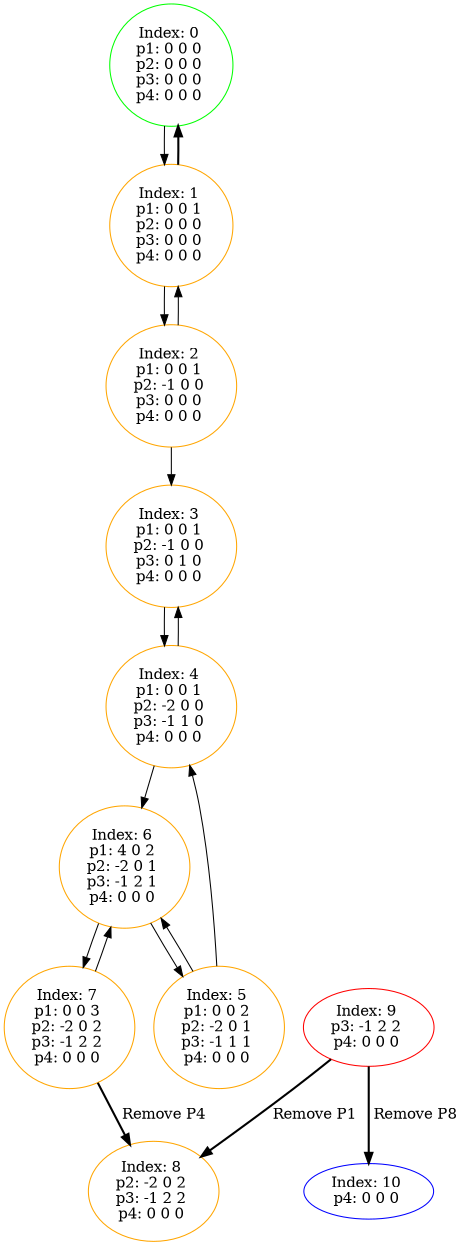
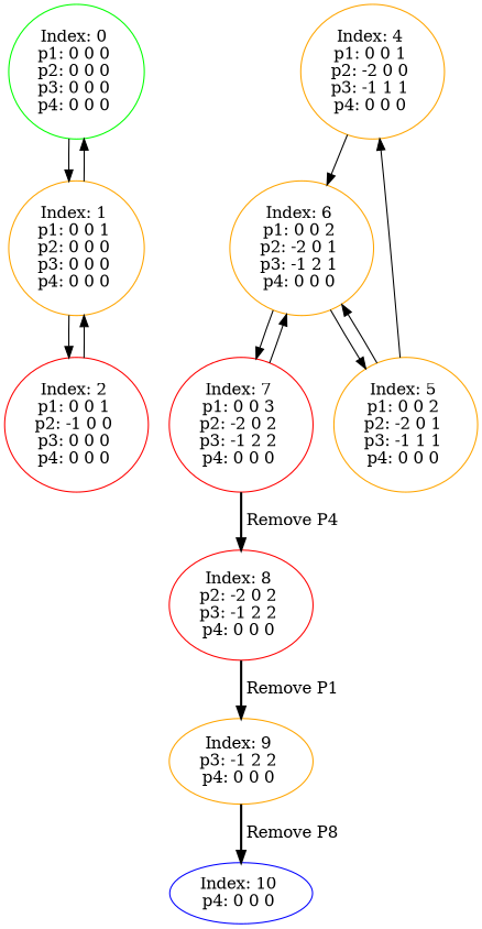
  digraph {
    color=black
    node [color=orange]
    n1 [color=green label="Index: 0 \np1: 0 0 0 \np2: 0 0 0 \np3: 0 0 0 \np4: 0 0 0 \n"]
    n2 [label="Index: 1 \np1: 0 0 1 \np2: 0 0 0 \np3: 0 0 0 \np4: 0 0 0 \n"]
-   n3 [label="Index: 2 \np1: 0 0 1 \np2: -1 0 0 \np3: 0 0 0 \np4: 0 0 0 \n"]
-   n4 [label="Index: 3 \np1: 0 0 1 \np2: -1 0 0 \np3: 0 1 0 \np4: 0 0 0 \n"]
-   n5 [label="Index: 4 \np1: 0 0 1 \np2: -2 0 0 \np3: -1 1 0 \np4: 0 0 0 \n"]
-   n6 [label="Index: 6 \np1: 4 0 2 \np2: -2 0 1 \np3: -1 2 1 \np4: 0 0 0 \n"]
+   n3 [color=red label="Index: 2 \np1: 0 0 1 \np2: -1 0 0 \np3: 0 0 0 \np4: 0 0 0 \n"]
+   n5 [label="Index: 4 \np1: 0 0 1 \np2: -2 0 0 \np3: -1 1 1 \np4: 0 0 0 \n"]
+   n6 [label="Index: 6 \np1: 0 0 2 \np2: -2 0 1 \np3: -1 2 1 \np4: 0 0 0 \n"]
    n7 [label="Index: 5 \np1: 0 0 2 \np2: -2 0 1 \np3: -1 1 1 \np4: 0 0 0 \n"]
-   n8 [label="Index: 7 \np1: 0 0 3 \np2: -2 0 2 \np3: -1 2 2 \np4: 0 0 0 \n"]
-   n9 [label="Index: 8 \np2: -2 0 2 \np3: -1 2 2 \np4: 0 0 0 \n"]
-   n10 [color=red label="Index: 9 \np3: -1 2 2 \np4: 0 0 0 \n"]
+   n8 [color=red label="Index: 7 \np1: 0 0 3 \np2: -2 0 2 \np3: -1 2 2 \np4: 0 0 0 \n"]
+   n9 [color=red label="Index: 8 \np2: -2 0 2 \np3: -1 2 2 \np4: 0 0 0 \n"]
+   n10 [label="Index: 9 \np3: -1 2 2 \np4: 0 0 0 \n"]
    n11 [color=blue label="Index: 10 \np4: 0 0 0 \n"]
    n1 -> n2
-   n2 -> n1 [style=bold]
+   n2 -> n1
    n2 -> n3
    n3 -> n2
-   n3 -> n4
-   n4 -> n5
-   n5 -> n4
    n5 -> n6
    n6 -> n7
    n6 -> n8
    n7 -> n5
    n7 -> n6
    n8 -> n6
    n8 -> n9 [label=" Remove P4 " style=bold]
-   n10 -> n9 [label=" Remove P1 " style=bold]
+   n9 -> n10 [label=" Remove P1 " style=bold]
    n10 -> n11 [label=" Remove P8 " style=bold]
  }
